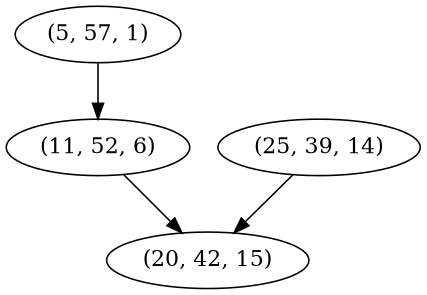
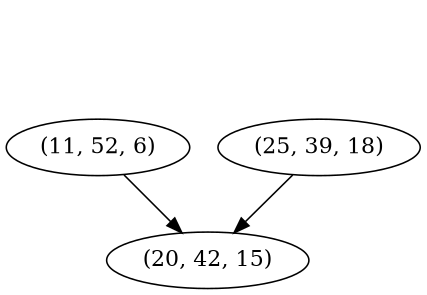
  digraph {
-   "(5, 57, 1)"
    "(11, 52, 6)"
    "(20, 42, 15)"
-   "(25, 39, 18)" [label="(25, 39, 14)"]
-   "(5, 57, 1)" -> "(11, 52, 6)"
+   "(25, 39, 18)"
    "(11, 52, 6)" -> "(20, 42, 15)"
    "(25, 39, 18)" -> "(20, 42, 15)"
  }
